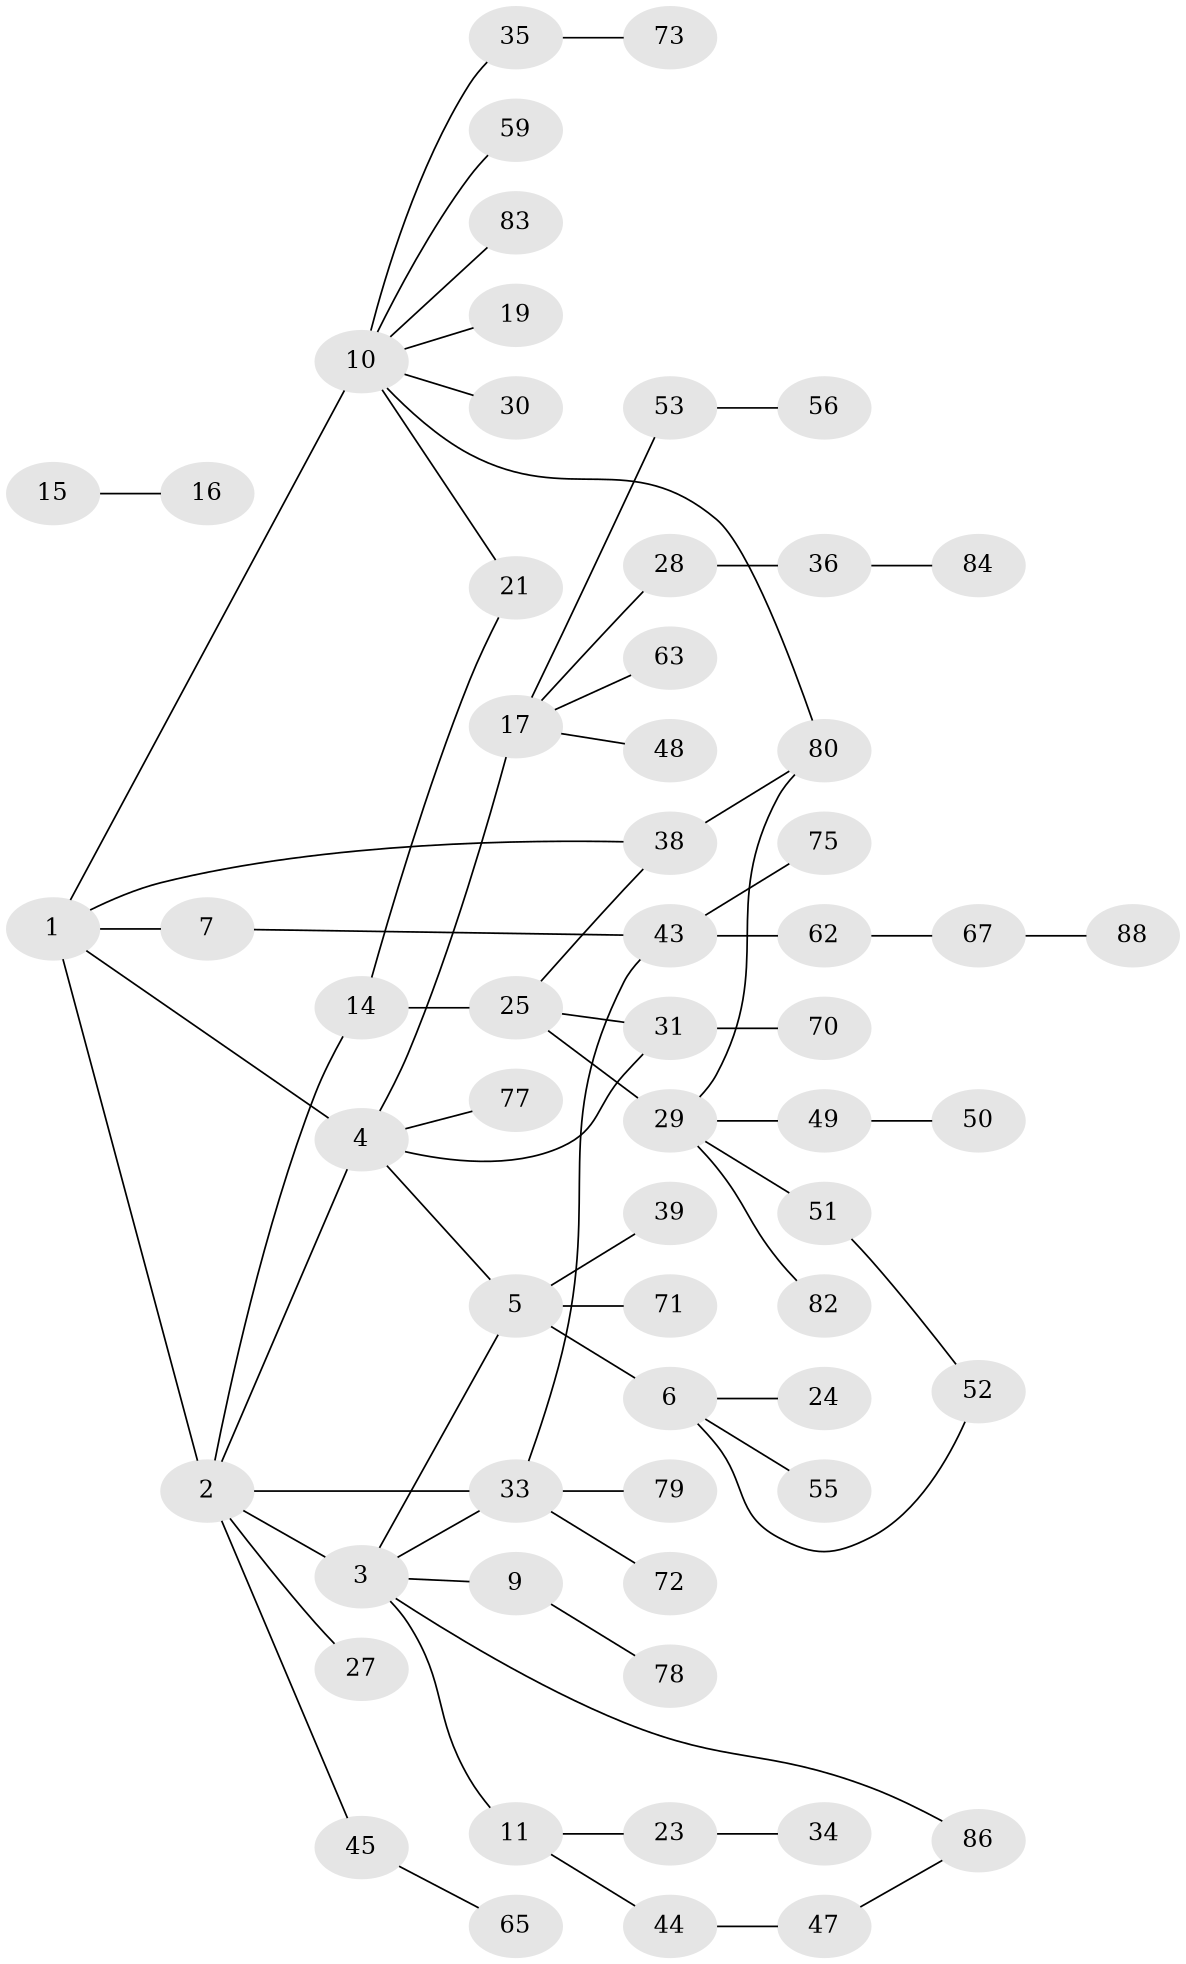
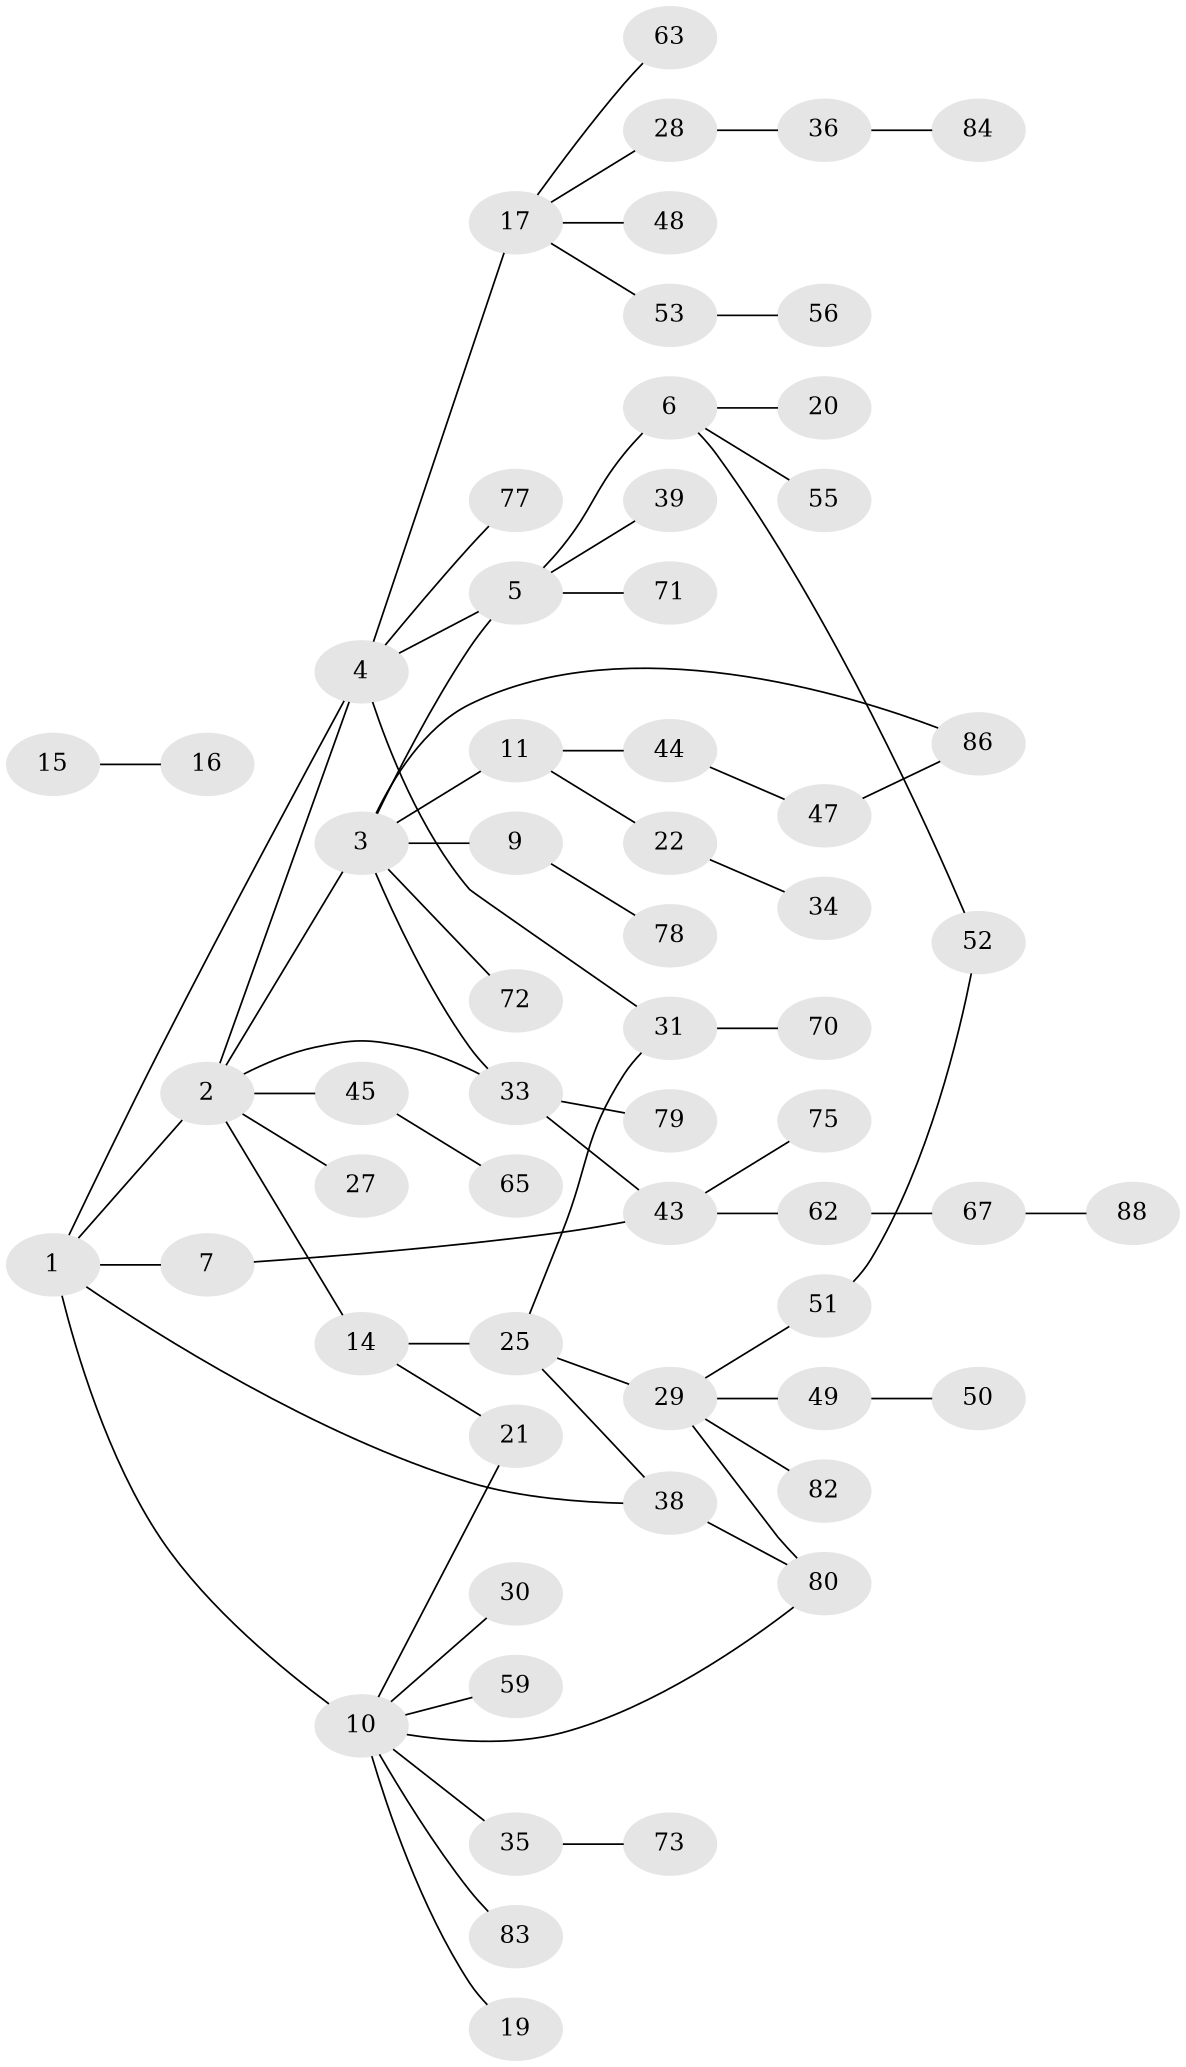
  graph {
    rankdir=LR
    node [color=gray90 style=filled]
    1 [super="+57"]
    2 [super="+74"]
    4 [super="+8"]
    7 [super="+76"]
    10 [super="+18"]
    38 [super="+41"]
    3 [super="+12"]
    14
    27
    33 [super="+40"]
    45 [super="+89"]
    5 [super="+54"]
    17 [super="+22"]
    31 [super="+64"]
    77
    43 [super="+46"]
    19
    21 [super="+66"]
    30
    35 [super="+37"]
    59 [super="+85"]
    80
    83
    9 [super="+13"]
    11
    86
    25
    15 [super="+20"]
    n29 [label=16 super="+81"]
    72
    79
    65
    6 [super="+16"]
    39 [super="+42"]
    71
    78
-   23
+   23 [label=22]
    44
    28
    48
    53 [super="+68"]
    63
    70
-   24
+   24 [label=20]
    52
    55 [super="+58"]
    62
    75
    73
    34
    47 [super="+61"]
    29 [super="+32"]
    36 [super="+69"]
    56
    49
    51
    82
    84
    50
    67 [super="+87"]
    88
    1 -- 2
    1 -- 4
    1 -- 7
    1 -- 10
    1 -- 38
    2 -- 4
    2 -- 3
    2 -- 14
    2 -- 27
    2 -- 33
    2 -- 45
    4 -- 5
    4 -- 17
    4 -- 31
    4 -- 77
    7 -- 43
    10 -- 19
    10 -- 21
    10 -- 30
    10 -- 35
    10 -- 59
    10 -- 80
    10 -- 83
    38 -- 80
    3 -- 33
    3 -- 5
    3 -- 9 [weight=2]
    3 -- 11
    3 -- 86
    14 -- 21
    14 -- 25
    33 -- 43
-   33 -- 72
+   3 -- 72
    33 -- 79
    45 -- 65
    5 -- 6
    5 -- 39
    5 -- 71
    17 -- 28
    17 -- 48 [weight=2]
    17 -- 53
    17 -- 63
    31 -- 70
    43 -- 62
    43 -- 75
    35 -- 73
    9 -- 78
    11 -- 23
    11 -- 44
    25 -- 38 [weight=2]
    25 -- 31
    25 -- 29
    15 -- n29
    6 -- 24
    6 -- 52
    6 -- 55
    23 -- 34
    44 -- 47
    28 -- 36
    53 -- 56
    62 -- 67
    47 -- 86
    29 -- 80
    29 -- 49
    29 -- 51
    29 -- 82
    36 -- 84
    49 -- 50
    51 -- 52
    67 -- 88
  }
